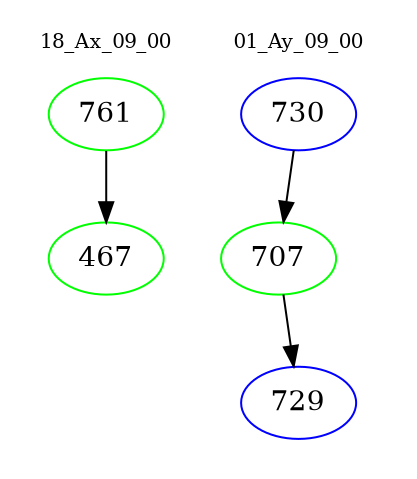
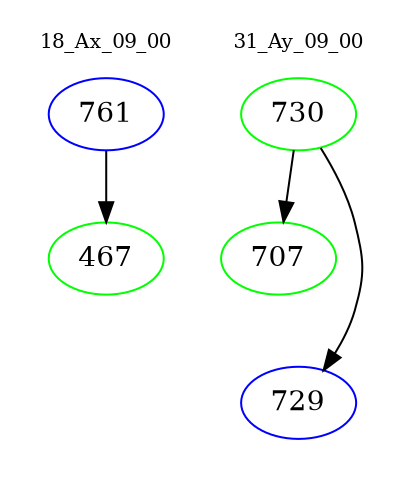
  digraph {
    node [color=blue]
    edge [color=black]
-   n1 [color=green label=761]
+   n1 [label=761]
    n2 [color=green label=467]
-   n3 [label=730]
+   n3 [color=green label=730]
    n4 [color=green label=707]
    n5 [label=729]
    subgraph cluster_1 {
      color=white
      fontsize=10
      label="18_Ax_09_00"
      n1
      n2
    }
    subgraph cluster_2 {
      color=white
      fontsize=10
-     label="01_Ay_09_00"
+     label="31_Ay_09_00"
      n3
      n4
      n5
    }
    n1 -> n2
    n3 -> n4
-   n4 -> n5
+   n3 -> n5
  }
